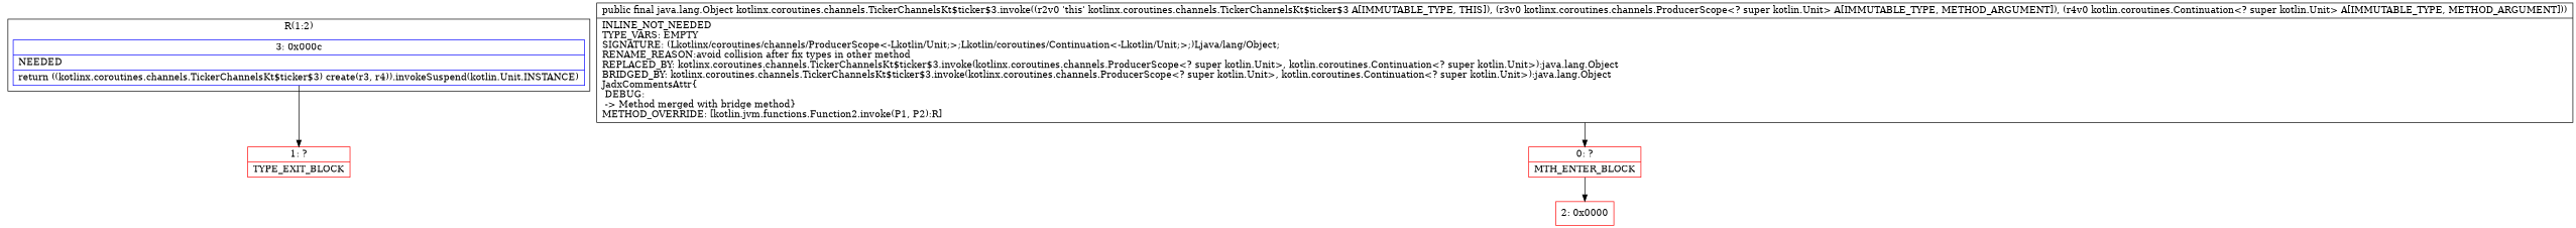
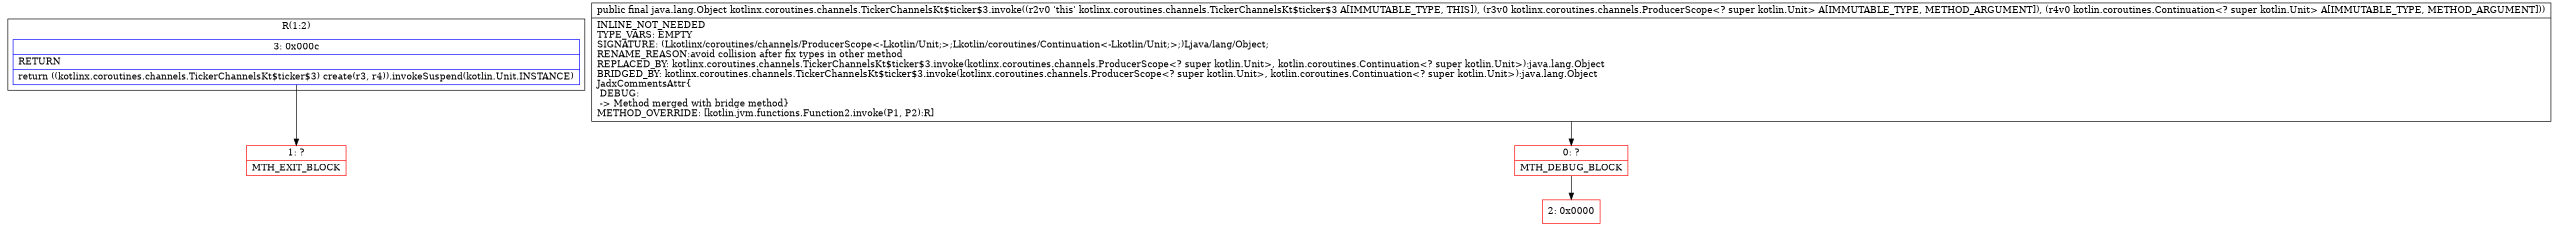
  digraph {
    node [color=red shape=record]
-   n1 [color=blue label="{3\:\ 0x000c|NEEDED\l|return ((kotlinx.coroutines.channels.TickerChannelsKt$ticker$3) create(r3, r4)).invokeSuspend(kotlin.Unit.INSTANCE)\l}"]
-   n2 [label="{1\:\ ?|TYPE_EXIT_BLOCK\l}"]
-   n3 [label="{0\:\ ?|MTH_ENTER_BLOCK\l}"]
+   n1 [color=blue label="{3\:\ 0x000c|RETURN\l|return ((kotlinx.coroutines.channels.TickerChannelsKt$ticker$3) create(r3, r4)).invokeSuspend(kotlin.Unit.INSTANCE)\l}"]
+   n2 [label="{1\:\ ?|MTH_EXIT_BLOCK\l}"]
+   n3 [label="{0\:\ ?|MTH_DEBUG_BLOCK\l}"]
    n4 [label="{2\:\ 0x0000}"]
    n5 [label="{public final java.lang.Object kotlinx.coroutines.channels.TickerChannelsKt$ticker$3.invoke((r2v0 'this' kotlinx.coroutines.channels.TickerChannelsKt$ticker$3 A[IMMUTABLE_TYPE, THIS]), (r3v0 kotlinx.coroutines.channels.ProducerScope\<? super kotlin.Unit\> A[IMMUTABLE_TYPE, METHOD_ARGUMENT]), (r4v0 kotlin.coroutines.Continuation\<? super kotlin.Unit\> A[IMMUTABLE_TYPE, METHOD_ARGUMENT]))  | INLINE_NOT_NEEDED\lTYPE_VARS: EMPTY\lSIGNATURE: (Lkotlinx\/coroutines\/channels\/ProducerScope\<\-Lkotlin\/Unit;\>;Lkotlin\/coroutines\/Continuation\<\-Lkotlin\/Unit;\>;)Ljava\/lang\/Object;\lRENAME_REASON:avoid collision after fix types in other method\lREPLACED_BY: kotlinx.coroutines.channels.TickerChannelsKt$ticker$3.invoke(kotlinx.coroutines.channels.ProducerScope\<? super kotlin.Unit\>, kotlin.coroutines.Continuation\<? super kotlin.Unit\>):java.lang.Object\lBRIDGED_BY: kotlinx.coroutines.channels.TickerChannelsKt$ticker$3.invoke(kotlinx.coroutines.channels.ProducerScope\<? super kotlin.Unit\>, kotlin.coroutines.Continuation\<? super kotlin.Unit\>):java.lang.Object\lJadxCommentsAttr\{\l DEBUG: \l \-\> Method merged with bridge method\}\lMETHOD_OVERRIDE: [kotlin.jvm.functions.Function2.invoke(P1, P2):R]\l}" color=""]
    subgraph cluster_1 {
      label="R(1:2)"
      n1
    }
    n1 -> n2
    n3 -> n4
    n5 -> n3
  }
